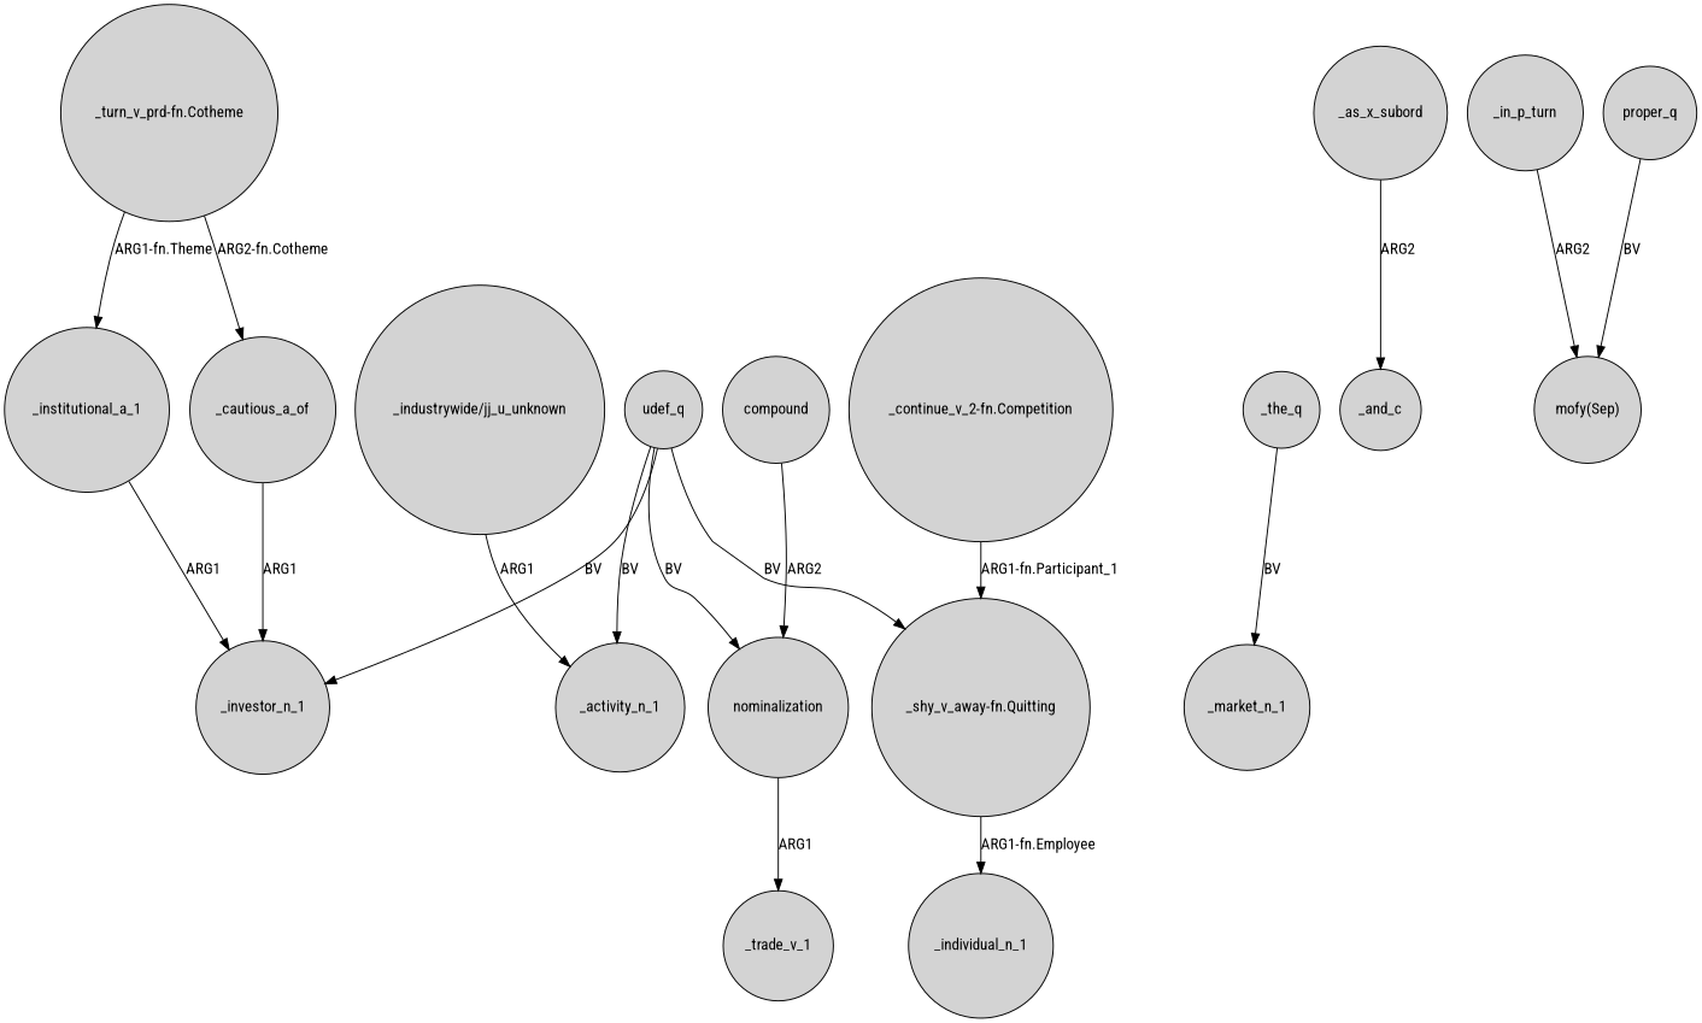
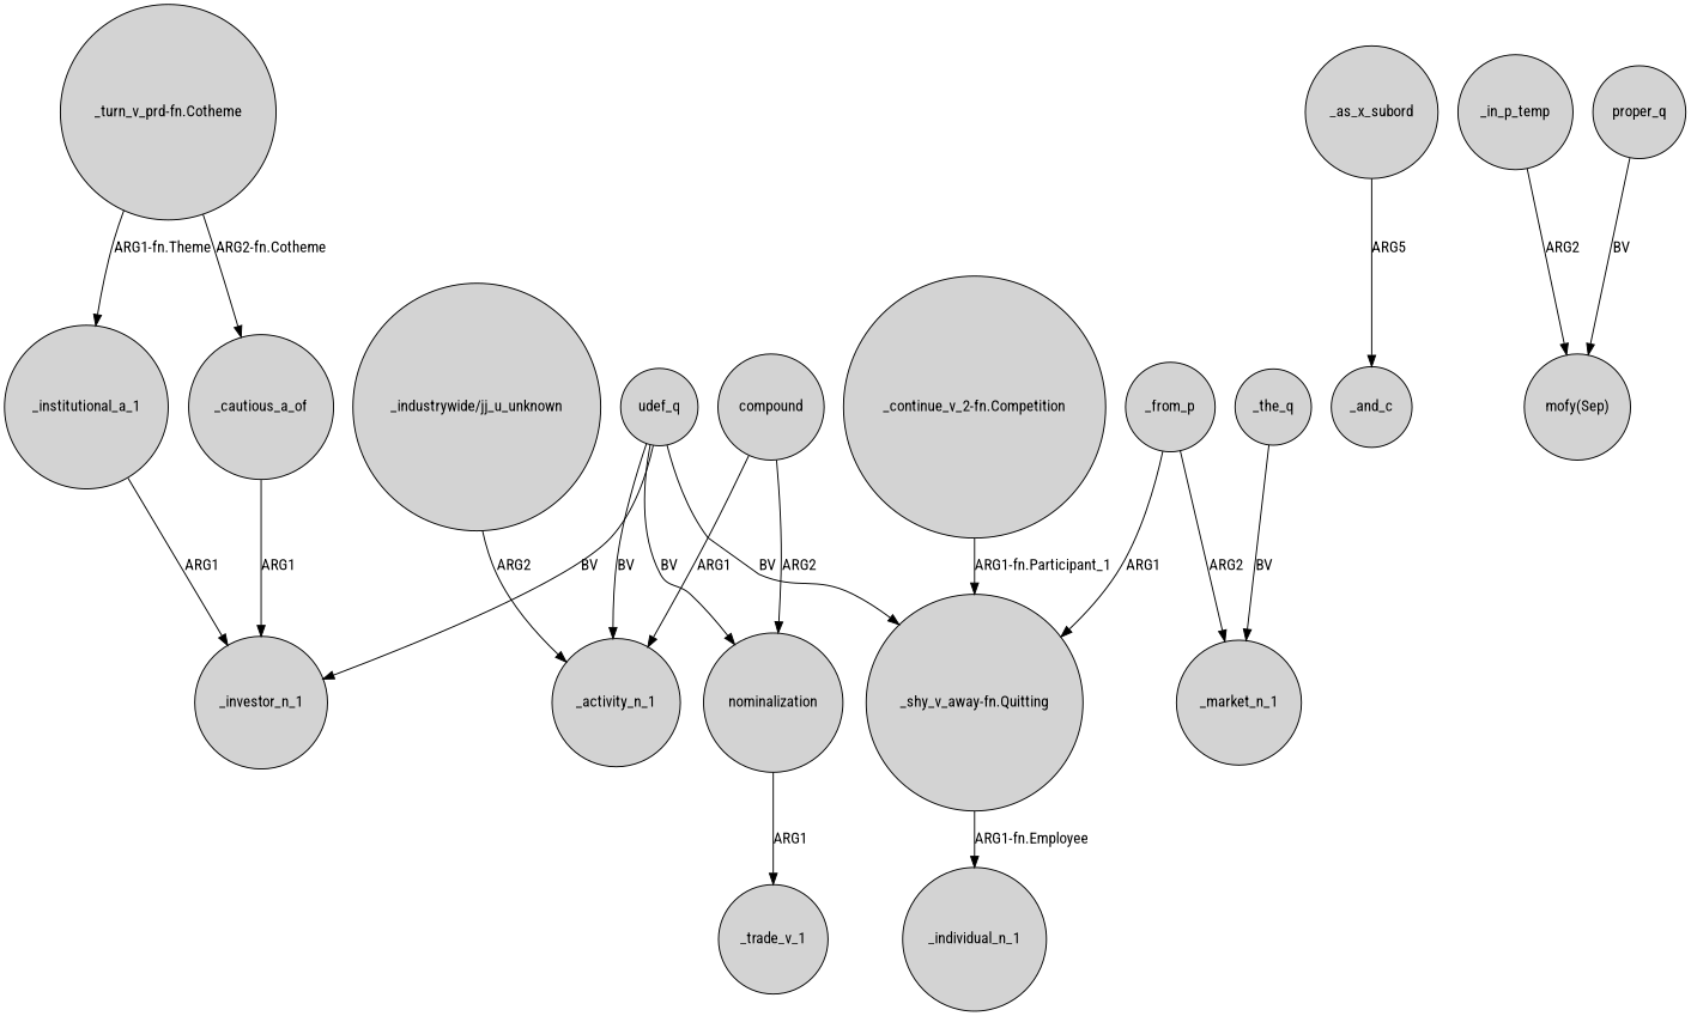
  digraph {
    fontname="Roboto Condensed"
    node [fontname="Roboto Condensed" shape=circle style=filled]
    edge [fontname="Roboto Condensed"]
    _cautious_a_of
    _investor_n_1
    udef_q
    nominalization
    _activity_n_1
    "_shy_v_away-fn.Quitting"
    _trade_v_1
    "_turn_v_prd-fn.Cotheme"
    _institutional_a_1
    _as_x_subord
    _and_c
    _the_q
    _market_n_1
+   _from_p
    _individual_n_1
    compound
-   _in_p_temp [label=_in_p_turn]
+   _in_p_temp
    "mofy(Sep)"
    proper_q
    "_continue_v_2-fn.Competition"
    "_industrywide/jj_u_unknown"
    _cautious_a_of -> _investor_n_1 [label=ARG1]
    udef_q -> _investor_n_1 [label=BV]
    udef_q -> nominalization [label=BV]
    udef_q -> _activity_n_1 [label=BV]
    udef_q -> "_shy_v_away-fn.Quitting" [label=BV]
    nominalization -> _trade_v_1 [label=ARG1]
    "_shy_v_away-fn.Quitting" -> _individual_n_1 [label="ARG1-fn.Employee"]
    "_turn_v_prd-fn.Cotheme" -> _cautious_a_of [label="ARG2-fn.Cotheme"]
    "_turn_v_prd-fn.Cotheme" -> _institutional_a_1 [label="ARG1-fn.Theme"]
    _institutional_a_1 -> _investor_n_1 [label=ARG1]
-   _as_x_subord -> _and_c [label=ARG2]
+   _as_x_subord -> _and_c [label=ARG5]
    _the_q -> _market_n_1 [label=BV]
+   _from_p -> "_shy_v_away-fn.Quitting" [label=ARG1]
+   _from_p -> _market_n_1 [label=ARG2]
    compound -> nominalization [label=ARG2]
+   compound -> _activity_n_1 [label=ARG1]
    _in_p_temp -> "mofy(Sep)" [label=ARG2]
    proper_q -> "mofy(Sep)" [label=BV]
    "_continue_v_2-fn.Competition" -> "_shy_v_away-fn.Quitting" [label="ARG1-fn.Participant_1"]
-   "_industrywide/jj_u_unknown" -> _activity_n_1 [label=ARG1]
+   "_industrywide/jj_u_unknown" -> _activity_n_1 [label=ARG2]
  }
